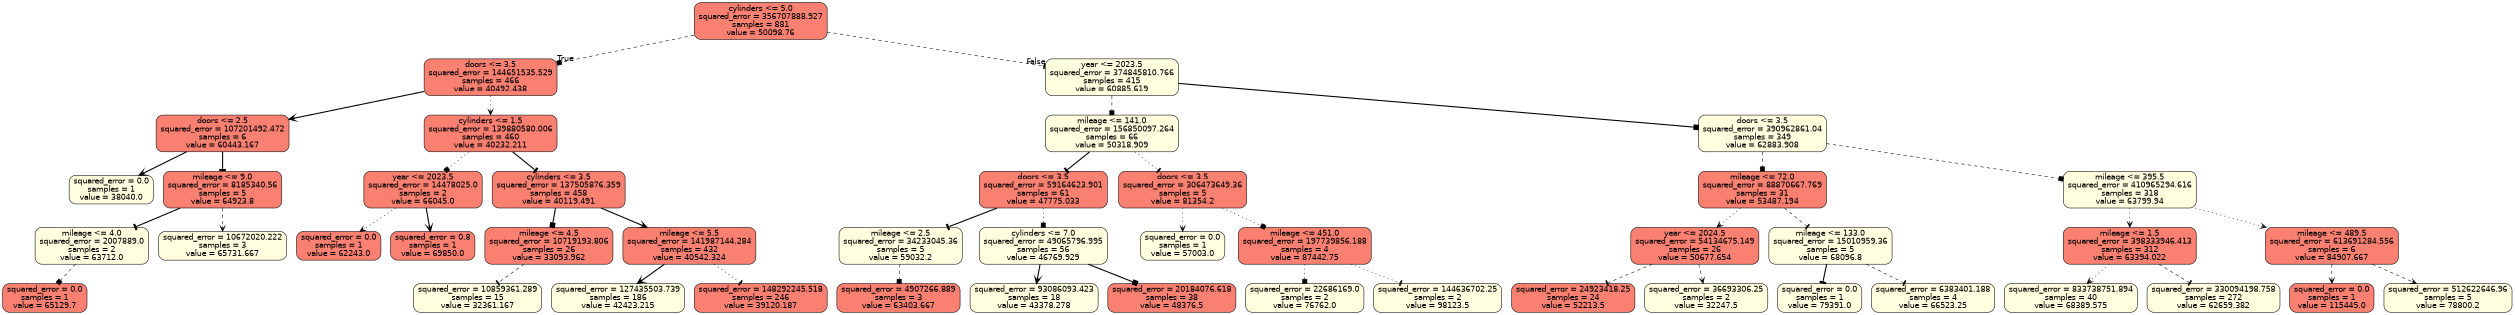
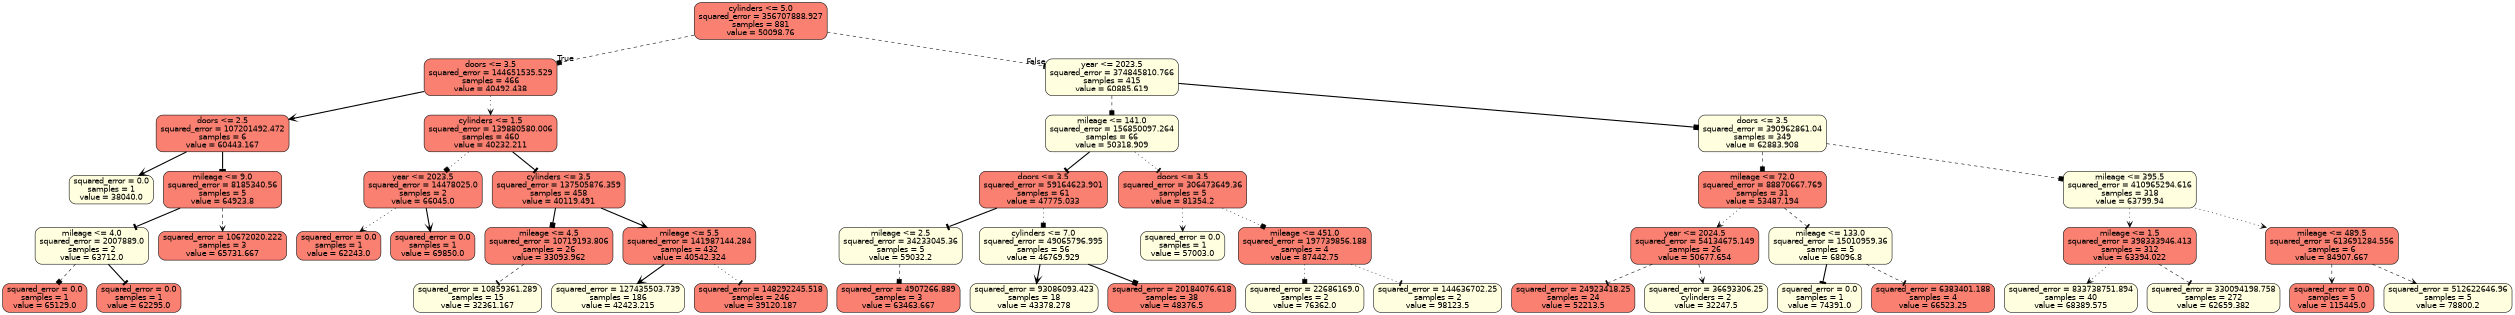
  digraph {
    node [color=black fillcolor=salmon fontname=helvetica shape=box style="filled, rounded"]
    edge [arrowhead=vee fontname=helvetica style=dashed]
    n1 [label="cylinders <= 5.0\nsquared_error = 356707888.927\nsamples = 881\nvalue = 50098.76"]
    n2 [label="doors <= 3.5\nsquared_error = 144651535.529\nsamples = 466\nvalue = 40492.438"]
    n3 [fillcolor=lightyellow label="year <= 2023.5\nsquared_error = 374845810.766\nsamples = 415\nvalue = 60885.619"]
    n4 [label="doors <= 2.5\nsquared_error = 107201492.472\nsamples = 6\nvalue = 60443.167"]
    n5 [label="cylinders <= 1.5\nsquared_error = 139880580.006\nsamples = 460\nvalue = 40232.211"]
    n6 [fillcolor=lightyellow label="mileage <= 141.0\nsquared_error = 156850097.264\nsamples = 66\nvalue = 50318.909"]
    n7 [fillcolor=lightyellow label="doors <= 3.5\nsquared_error = 390962861.04\nsamples = 349\nvalue = 62883.908"]
    n8 [fillcolor=lightyellow label="squared_error = 0.0\nsamples = 1\nvalue = 38040.0"]
    n9 [label="mileage <= 9.0\nsquared_error = 8185340.56\nsamples = 5\nvalue = 64923.8"]
    n10 [label="year <= 2023.5\nsquared_error = 14478025.0\nsamples = 2\nvalue = 66045.0"]
    n11 [label="cylinders <= 3.5\nsquared_error = 137505876.359\nsamples = 458\nvalue = 40119.491"]
    n12 [fillcolor=lightyellow label="mileage <= 4.0\nsquared_error = 2007889.0\nsamples = 2\nvalue = 63712.0"]
-   n13 [fillcolor=lightyellow label="squared_error = 10672020.222\nsamples = 3\nvalue = 65731.667"]
-   n14 [label="squared_error = 0.0\nsamples = 1\nvalue = 65129.7"]
+   n13 [label="squared_error = 10672020.222\nsamples = 3\nvalue = 65731.667"]
+   n14 [label="squared_error = 0.0\nsamples = 1\nvalue = 65129.0"]
+   n15 [label="squared_error = 0.0\nsamples = 1\nvalue = 62295.0"]
    n16 [label="squared_error = 0.0\nsamples = 1\nvalue = 62243.0"]
-   n17 [label="squared_error = 0.8\nsamples = 1\nvalue = 69850.0"]
+   n17 [label="squared_error = 0.0\nsamples = 1\nvalue = 69850.0"]
    n18 [label="mileage <= 4.5\nsquared_error = 10719193.806\nsamples = 26\nvalue = 33093.962"]
    n19 [label="mileage <= 5.5\nsquared_error = 141987144.284\nsamples = 432\nvalue = 40542.324"]
    n20 [fillcolor=lightyellow label="squared_error = 10859361.289\nsamples = 15\nvalue = 32361.167"]
    n21 [fillcolor=lightyellow label="squared_error = 127435503.739\nsamples = 186\nvalue = 42423.215"]
    n22 [label="squared_error = 148292245.518\nsamples = 246\nvalue = 39120.187"]
    n23 [label="doors <= 3.5\nsquared_error = 59164623.901\nsamples = 61\nvalue = 47775.033"]
    n24 [label="doors <= 3.5\nsquared_error = 306473649.36\nsamples = 5\nvalue = 81354.2"]
    n25 [label="mileage <= 72.0\nsquared_error = 88870667.769\nsamples = 31\nvalue = 53487.194"]
    n26 [fillcolor=lightyellow label="mileage <= 395.5\nsquared_error = 410965294.616\nsamples = 318\nvalue = 63799.94"]
    n27 [fillcolor=lightyellow label="mileage <= 2.5\nsquared_error = 34233045.36\nsamples = 5\nvalue = 59032.2"]
    n28 [fillcolor=lightyellow label="cylinders <= 7.0\nsquared_error = 49065796.995\nsamples = 56\nvalue = 46769.929"]
    n29 [fillcolor=lightyellow label="squared_error = 0.0\nsamples = 1\nvalue = 57003.0"]
    n30 [label="mileage <= 451.0\nsquared_error = 197739856.188\nsamples = 4\nvalue = 87442.75"]
-   n31 [label="squared_error = 4907266.889\nsamples = 3\nvalue = 63403.667"]
+   n31 [label="squared_error = 4907266.889\nsamples = 3\nvalue = 63463.667"]
    n32 [fillcolor=lightyellow label="squared_error = 93086093.423\nsamples = 18\nvalue = 43378.278"]
    n33 [label="squared_error = 20184076.618\nsamples = 38\nvalue = 48376.5"]
-   n34 [fillcolor=lightyellow label="squared_error = 22686169.0\nsamples = 2\nvalue = 76762.0"]
+   n34 [fillcolor=lightyellow label="squared_error = 22686169.0\nsamples = 2\nvalue = 76362.0"]
    n35 [fillcolor=lightyellow label="squared_error = 144636702.25\nsamples = 2\nvalue = 98123.5"]
    n36 [label="year <= 2024.5\nsquared_error = 54134675.149\nsamples = 26\nvalue = 50677.654"]
    n37 [fillcolor=lightyellow label="mileage <= 133.0\nsquared_error = 15010959.36\nsamples = 5\nvalue = 68096.8"]
    n38 [label="mileage <= 1.5\nsquared_error = 398333946.413\nsamples = 312\nvalue = 63394.022"]
    n39 [label="mileage <= 489.5\nsquared_error = 613691284.556\nsamples = 6\nvalue = 84907.667"]
    n40 [label="squared_error = 24923418.25\nsamples = 24\nvalue = 52213.5"]
-   n41 [fillcolor=lightyellow label="squared_error = 36693306.25\nsamples = 2\nvalue = 32247.5"]
-   n42 [fillcolor=lightyellow label="squared_error = 0.0\nsamples = 1\nvalue = 79391.0"]
-   n43 [fillcolor=lightyellow label="squared_error = 6383401.188\nsamples = 4\nvalue = 66523.25"]
+   n41 [fillcolor=lightyellow label="squared_error = 36693306.25\ncylinders = 2\nvalue = 32247.5"]
+   n42 [fillcolor=lightyellow label="squared_error = 0.0\nsamples = 1\nvalue = 74391.0"]
+   n43 [label="squared_error = 6383401.188\nsamples = 4\nvalue = 66523.25"]
    n44 [fillcolor=lightyellow label="squared_error = 833738751.894\nsamples = 40\nvalue = 68389.575"]
    n45 [fillcolor=lightyellow label="squared_error = 330094198.758\nsamples = 272\nvalue = 62659.382"]
-   n46 [label="squared_error = 0.0\nsamples = 1\nvalue = 115445.0"]
+   n46 [label="squared_error = 0.0\nsamples = 5\nvalue = 115445.0"]
    n47 [fillcolor=lightyellow label="squared_error = 512622646.96\nsamples = 5\nvalue = 78800.2"]
    n1 -> n2 [arrowhead=box headlabel=True labelangle=45 labeldistance=2.5]
    n1 -> n3 [arrowhead=tee headlabel=False labelangle=-45 labeldistance=2.5]
    n2 -> n4 [style=bold]
    n2 -> n5 [style=dotted]
    n3 -> n6 [arrowhead=box]
    n3 -> n7 [arrowhead=box style=bold]
    n4 -> n8 [style=bold]
    n4 -> n9 [arrowhead=tee style=bold]
    n5 -> n10 [arrowhead=box style=dotted]
    n5 -> n11 [arrowhead=tee style=bold]
    n6 -> n23 [arrowhead=tee style=bold]
    n6 -> n24 [arrowhead=tee style=dotted]
    n7 -> n25 [arrowhead=box]
    n7 -> n26 [arrowhead=box]
    n9 -> n12 [arrowhead=tee style=bold]
    n9 -> n13
    n10 -> n16 [style=dotted]
    n10 -> n17 [style=bold]
    n11 -> n18 [arrowhead=box style=bold]
    n11 -> n19 [style=bold]
    n12 -> n14 [arrowhead=box]
+   n12 -> n15 [arrowhead=tee style=bold]
    n18 -> n20 [arrowhead=tee]
    n19 -> n21 [style=bold]
    n19 -> n22 [arrowhead=tee style=dotted]
    n23 -> n27 [arrowhead=tee style=bold]
    n23 -> n28 [arrowhead=box style=dotted]
    n24 -> n29 [style=dotted]
    n24 -> n30 [arrowhead=box style=dotted]
    n25 -> n36 [style=dotted]
    n25 -> n37 [arrowhead=tee]
    n26 -> n38 [style=dotted]
    n26 -> n39 [style=dotted]
    n27 -> n31 [arrowhead=box]
    n28 -> n32 [style=bold]
    n28 -> n33 [arrowhead=box style=bold]
    n30 -> n34 [arrowhead=box style=dotted]
    n30 -> n35 [arrowhead=tee style=dotted]
    n36 -> n40 [arrowhead=tee]
    n36 -> n41
    n37 -> n42 [arrowhead=tee style=bold]
    n37 -> n43 [arrowhead=tee]
    n38 -> n44 [style=dotted]
    n38 -> n45 [arrowhead=tee]
    n39 -> n46
    n39 -> n47
  }
